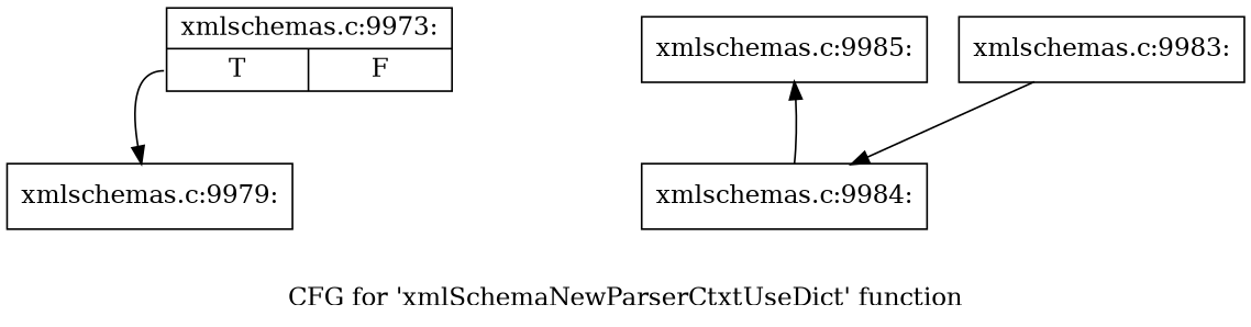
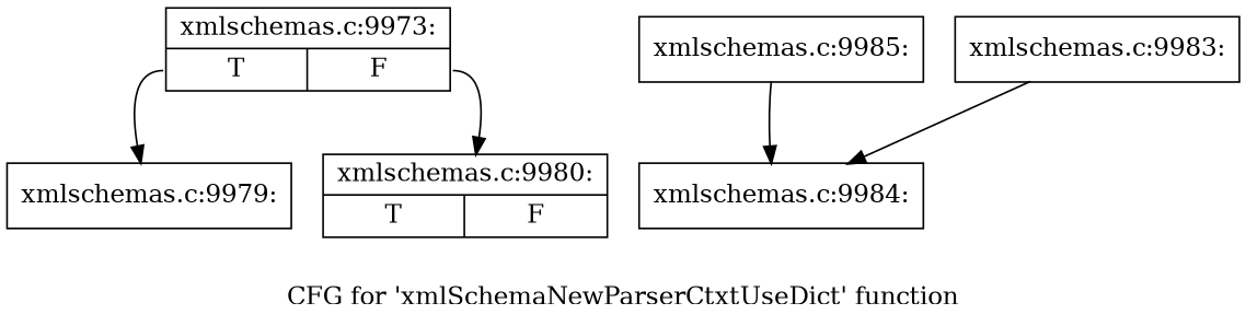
  digraph {
    label="CFG for 'xmlSchemaNewParserCtxtUseDict' function"
    node [shape=record]
    n1 [label="{xmlschemas.c:9973:|{<s0>T|<s1>F}}"]
    n2 [label="{xmlschemas.c:9979:}"]
+   n3 [label="{xmlschemas.c:9980:|{<s0>T|<s1>F}}"]
    n4 [label="{xmlschemas.c:9985:}"]
    n5 [label="{xmlschemas.c:9983:}"]
    n6 [label="{xmlschemas.c:9984:}"]
    n1 -> n2 [tailport=s0]
+   n1 -> n3 [tailport=s1]
    n5 -> n6
-   n6 -> n4
+   n4 -> n6
  }
